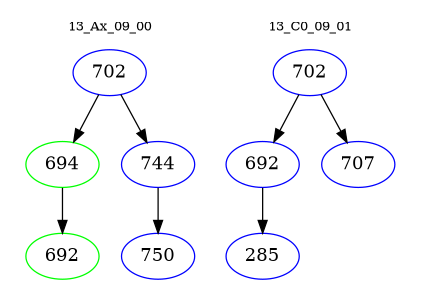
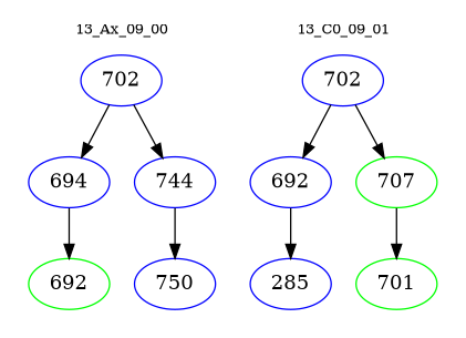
  digraph {
    node [color=blue]
    edge [color=black]
    n1 [label=702]
-   n2 [color=green label=694]
+   n2 [label=694]
    n3 [label=744]
    n4 [color=green label=692]
    n5 [label=750]
    n6 [label=702]
    n7 [label=692]
-   n8 [label=707]
+   n8 [color=green label=707]
    n9 [label=285]
+   n10 [color=green label=701]
    subgraph cluster_1 {
      color=white
      fontsize=10
      label="13_Ax_09_00"
      n1
      n2
      n3
      n4
      n5
    }
    subgraph cluster_2 {
      color=white
      fontsize=10
      label="13_C0_09_01"
      n6
      n7
      n8
      n9
+     n10
    }
    n1 -> n2
    n1 -> n3
    n2 -> n4
    n3 -> n5
    n6 -> n7
    n6 -> n8
    n7 -> n9
+   n8 -> n10
  }
